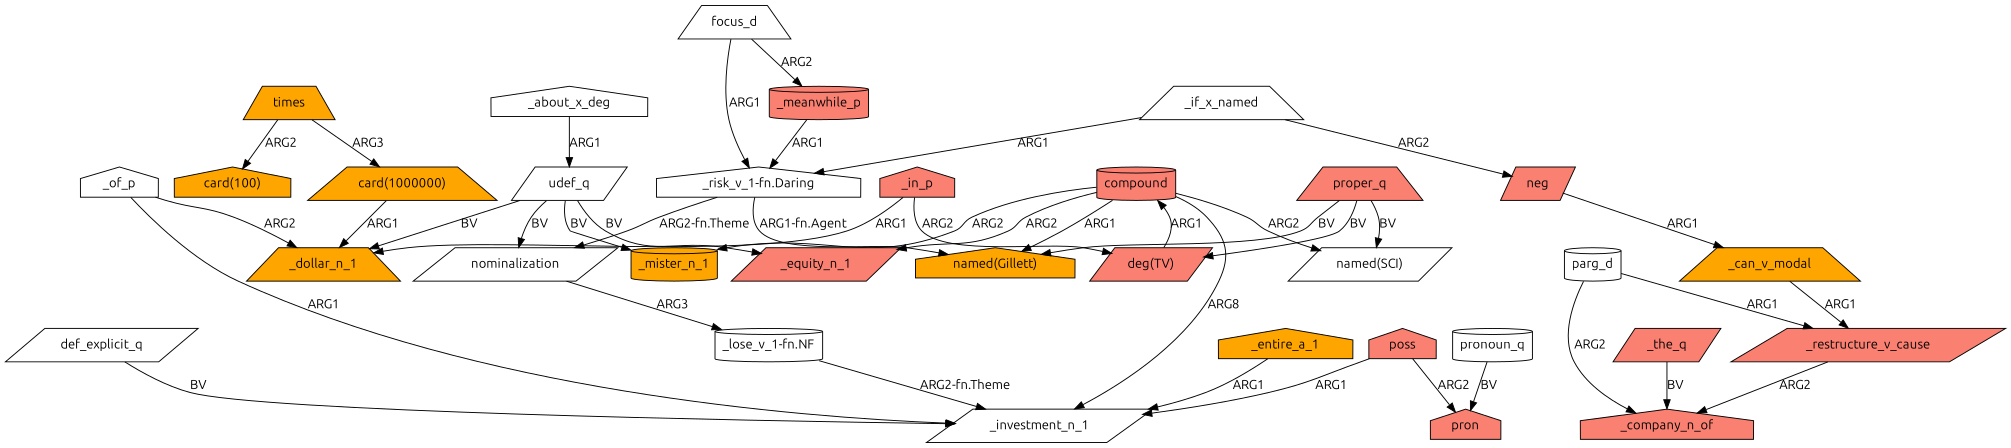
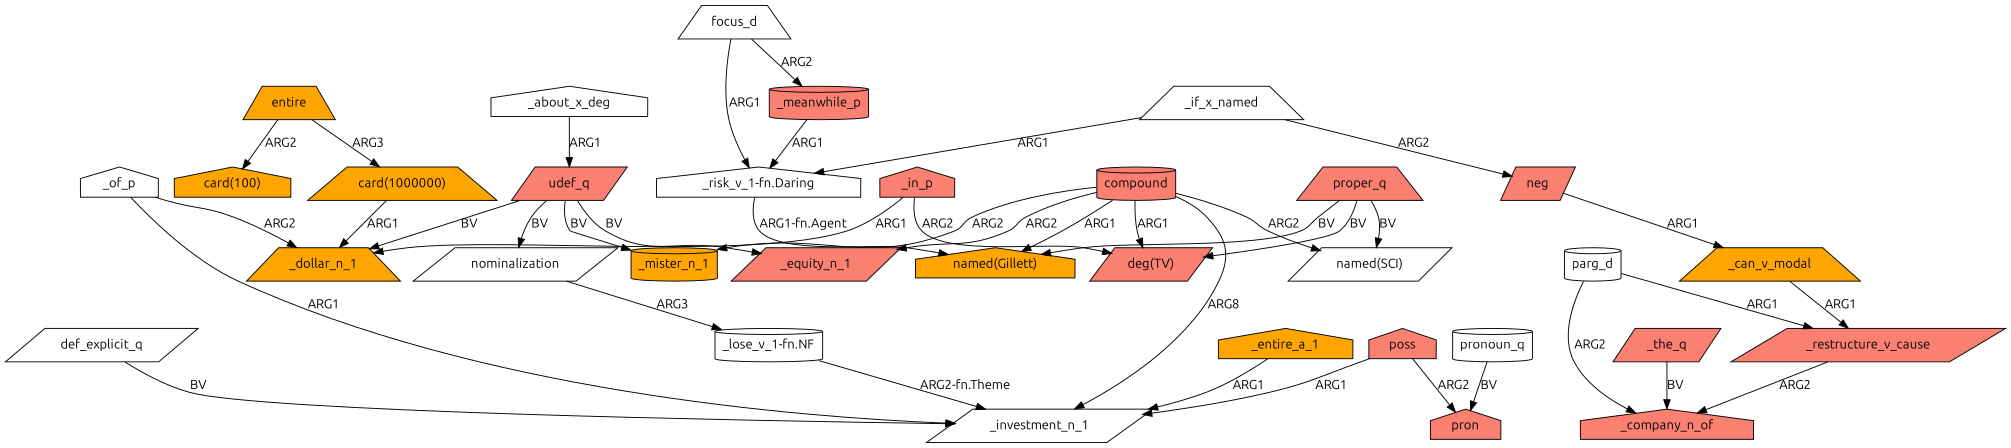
  digraph {
    fontname=Ubuntu
    node [fillcolor=salmon fontname=Ubuntu shape=house style=filled]
    edge [fontname=Ubuntu]
    "card(1000000)" [fillcolor=orange shape=trapezium]
    _dollar_n_1 [fillcolor=orange shape=trapezium]
-   times [fillcolor=orange shape=trapezium]
+   times [fillcolor=orange shape=trapezium label=entire]
    "card(100)" [fillcolor=orange]
    poss
    pron
    _investment_n_1 [fillcolor=white shape=parallelogram]
    _can_v_modal [fillcolor=orange shape=trapezium]
    _restructure_v_cause [shape=parallelogram]
    _company_n_of
    compound [shape=cylinder]
    _mister_n_1 [fillcolor=orange shape=cylinder]
    _equity_n_1 [shape=parallelogram]
    n14 [label="deg(TV)" shape=parallelogram]
    "named(Gillett)" [fillcolor=orange]
    "named(SCI)" [fillcolor=white shape=parallelogram]
-   udef_q [fillcolor=white shape=parallelogram]
+   udef_q [shape=parallelogram]
    nominalization [fillcolor=white shape=parallelogram]
    "_lose_v_1-fn.NF" [fillcolor=white shape=cylinder]
    proper_q [shape=trapezium]
    _about_x_deg [fillcolor=white]
    _the_q [shape=parallelogram]
    n23 [fillcolor=white label=_if_x_named shape=trapezium]
    neg [shape=parallelogram]
    "_risk_v_1-fn.Daring" [fillcolor=white]
    _entire_a_1 [fillcolor=orange]
    pronoun_q [fillcolor=white shape=cylinder]
    _in_p
    focus_d [fillcolor=white shape=trapezium]
    _meanwhile_p [shape=cylinder]
    def_explicit_q [fillcolor=white shape=parallelogram]
    parg_d [fillcolor=white shape=cylinder]
    _of_p [fillcolor=white]
    "card(1000000)" -> _dollar_n_1 [label=ARG1]
    times -> "card(1000000)" [label=ARG3]
    times -> "card(100)" [label=ARG2]
    poss -> pron [label=ARG2]
    poss -> _investment_n_1 [label=ARG1]
    _can_v_modal -> _restructure_v_cause [label=ARG1]
    _restructure_v_cause -> _company_n_of [label=ARG2]
    compound -> _investment_n_1 [label=ARG8]
    compound -> _mister_n_1 [label=ARG2]
    compound -> _equity_n_1 [label=ARG2]
-   n14 -> compound [label=ARG1]
+   compound -> n14 [label=ARG1]
    compound -> "named(Gillett)" [label=ARG1]
    compound -> "named(SCI)" [label=ARG2]
    udef_q -> _dollar_n_1 [label=BV]
    udef_q -> _mister_n_1 [label=BV]
    udef_q -> _equity_n_1 [label=BV]
    udef_q -> nominalization [label=BV]
    nominalization -> "_lose_v_1-fn.NF" [label=ARG3]
    "_lose_v_1-fn.NF" -> _investment_n_1 [label="ARG2-fn.Theme"]
    proper_q -> n14 [label=BV]
    proper_q -> "named(Gillett)" [label=BV]
    proper_q -> "named(SCI)" [label=BV]
    _about_x_deg -> udef_q [label=ARG1]
    _the_q -> _company_n_of [label=BV]
    n23 -> neg [label=ARG2]
    n23 -> "_risk_v_1-fn.Daring" [label=ARG1]
    neg -> _can_v_modal [label=ARG1]
    "_risk_v_1-fn.Daring" -> "named(Gillett)" [label="ARG1-fn.Agent"]
-   "_risk_v_1-fn.Daring" -> nominalization [label="ARG2-fn.Theme"]
    _entire_a_1 -> _investment_n_1 [label=ARG1]
    pronoun_q -> pron [label=BV]
    _in_p -> _dollar_n_1 [label=ARG1]
    _in_p -> n14 [label=ARG2]
    focus_d -> "_risk_v_1-fn.Daring" [label=ARG1]
    focus_d -> _meanwhile_p [label=ARG2]
    _meanwhile_p -> "_risk_v_1-fn.Daring" [label=ARG1]
    def_explicit_q -> _investment_n_1 [label=BV]
    parg_d -> _restructure_v_cause [label=ARG1]
    parg_d -> _company_n_of [label=ARG2]
    _of_p -> _dollar_n_1 [label=ARG2]
    _of_p -> _investment_n_1 [label=ARG1]
  }
